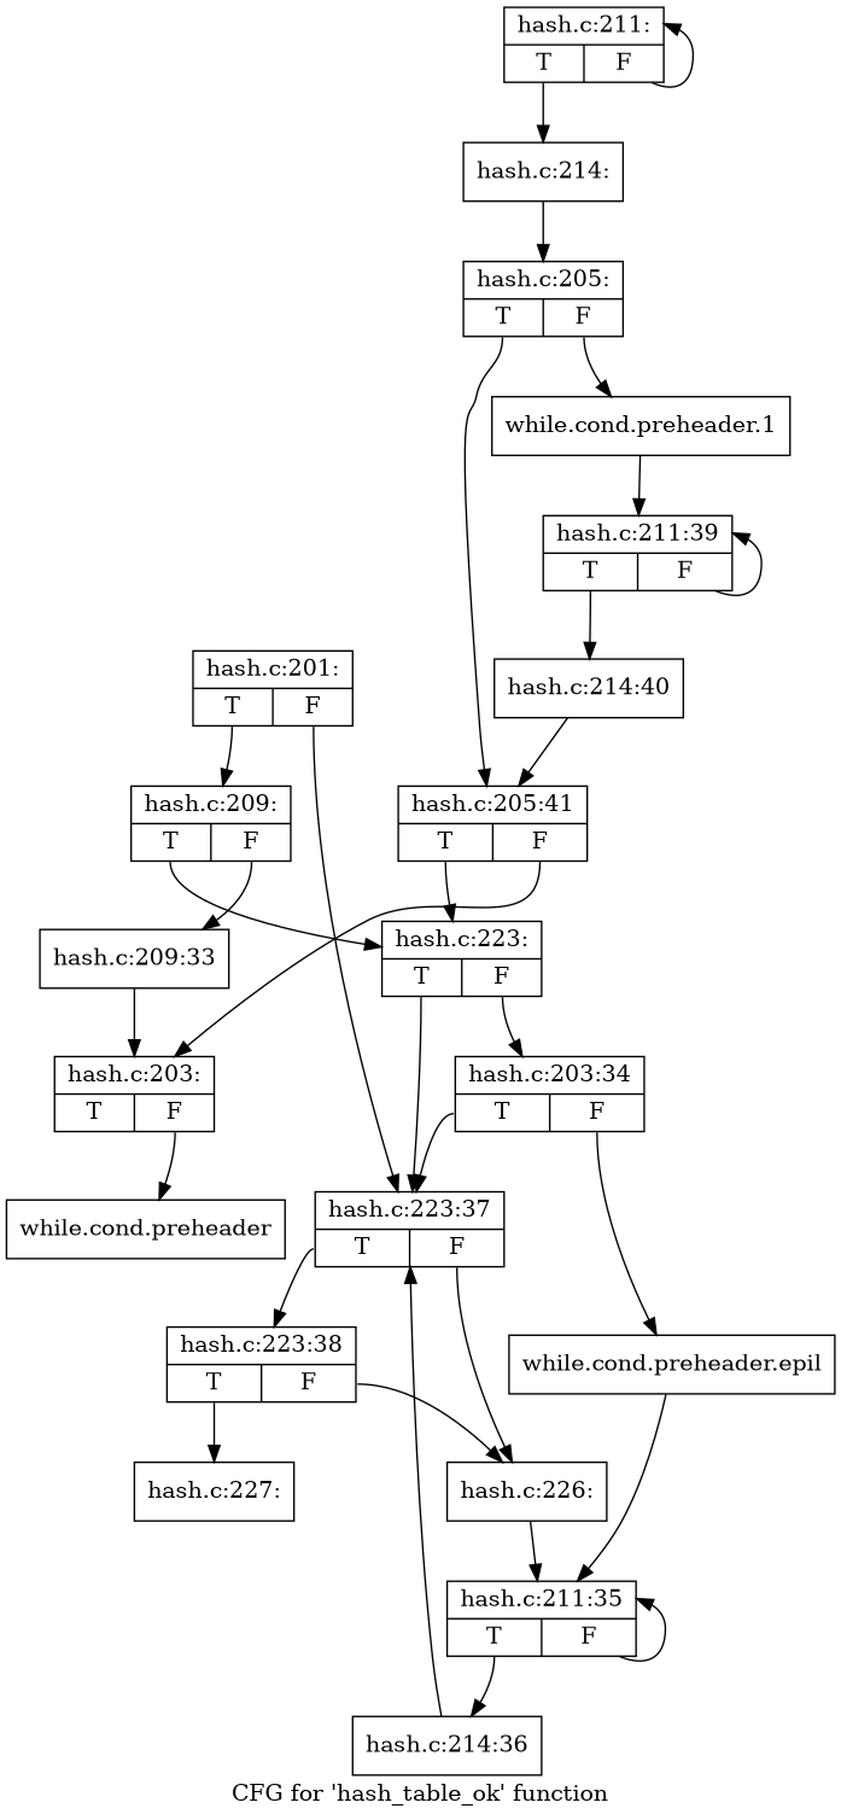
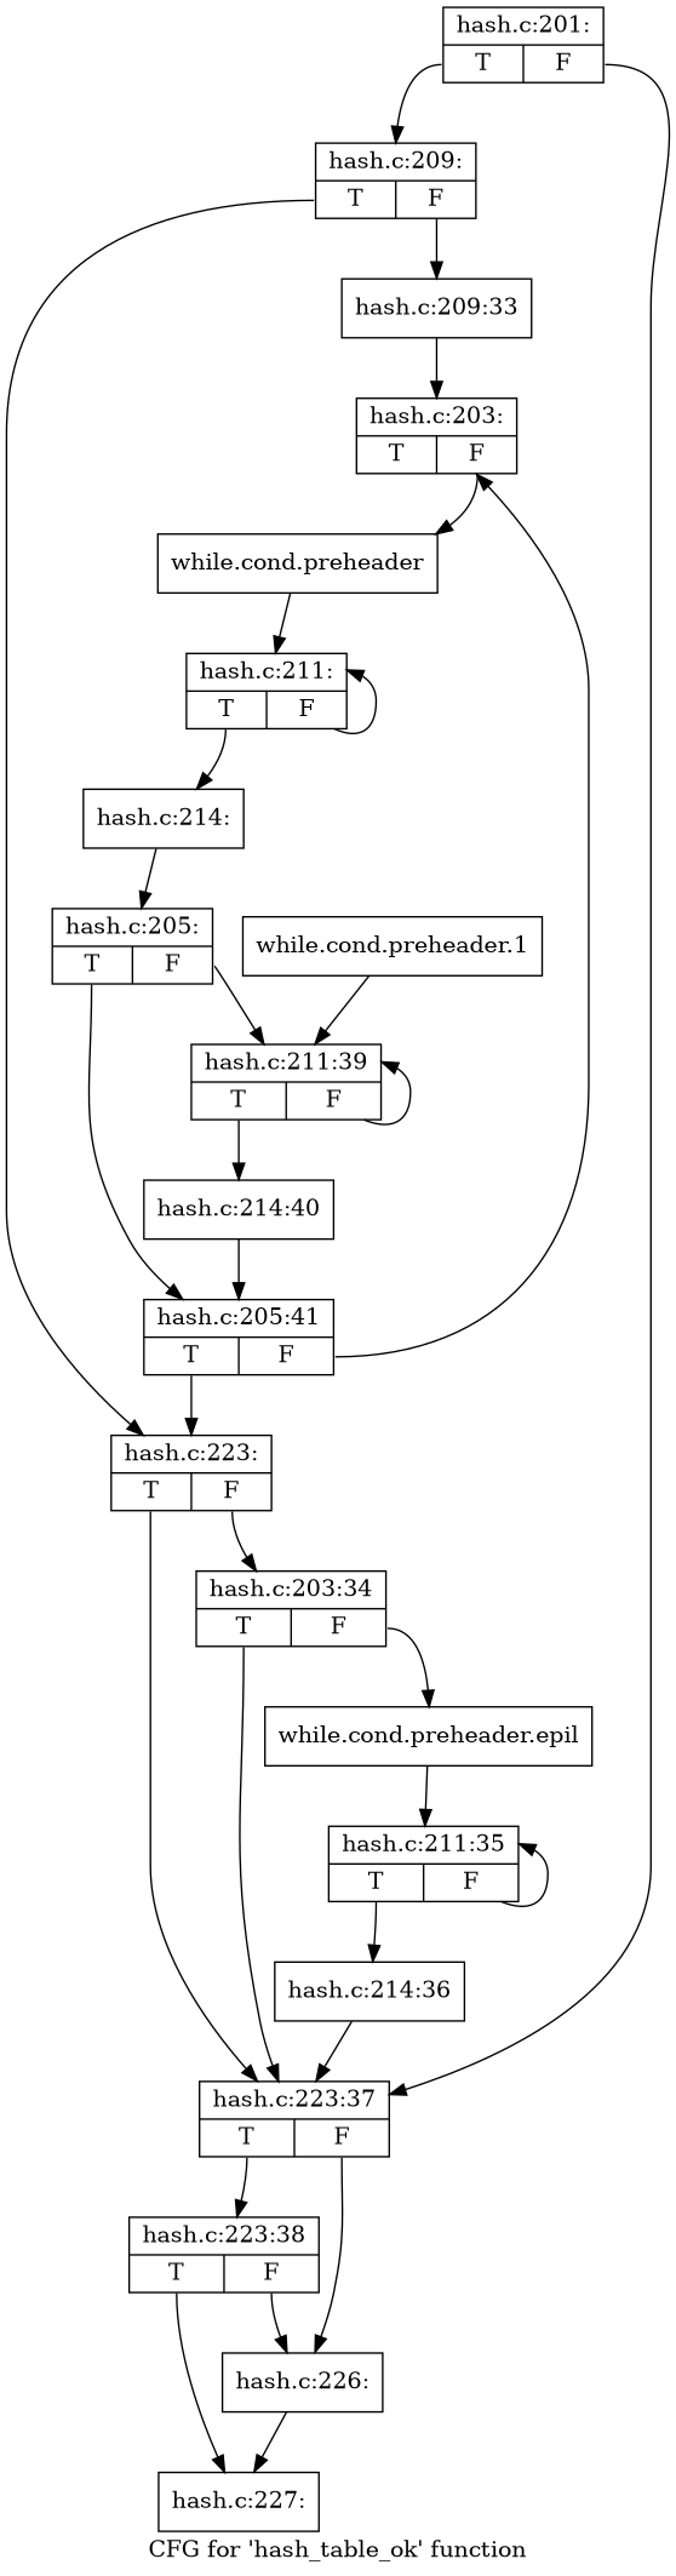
  digraph {
    label="CFG for 'hash_table_ok' function"
    node [shape=record]
    edge [tailport=s0]
    n1 [label="{hash.c:201:|{<s0>T|<s1>F}}"]
    n2 [label="{hash.c:209:|{<s0>T|<s1>F}}"]
    n3 [label="{hash.c:223:37|{<s0>T|<s1>F}}"]
    n4 [label="{hash.c:223:|{<s0>T|<s1>F}}"]
    n5 [label="{hash.c:209:33}"]
    n6 [label="{hash.c:223:38|{<s0>T|<s1>F}}"]
    n7 [label="{hash.c:226:}"]
    n8 [label="{hash.c:203:34|{<s0>T|<s1>F}}"]
    n9 [label="{hash.c:203:|{<s0>T|<s1>F}}"]
    n10 [label="{hash.c:227:}"]
    n11 [label="{while.cond.preheader.epil}"]
    n12 [label="{while.cond.preheader}"]
    n13 [label="{hash.c:205:|{<s0>T|<s1>F}}"]
    n14 [label="{hash.c:205:41|{<s0>T|<s1>F}}"]
    n15 [label="{while.cond.preheader.1}"]
    n16 [label="{hash.c:211:|{<s0>T|<s1>F}}"]
    n17 [label="{hash.c:211:39|{<s0>T|<s1>F}}"]
    n18 [label="{hash.c:214:}"]
    n19 [label="{hash.c:214:40}"]
    n20 [label="{hash.c:211:35|{<s0>T|<s1>F}}"]
    n21 [label="{hash.c:214:36}"]
    n1 -> n2
    n1 -> n3 [tailport=s1]
    n2 -> n4
    n2 -> n5 [tailport=s1]
    n3 -> n6
    n3 -> n7 [tailport=s1]
    n4 -> n3
    n4 -> n8 [tailport=s1]
    n5 -> n9
    n6 -> n7 [tailport=s1]
    n6 -> n10
-   n7 -> n20
+   n7 -> n10
    n8 -> n3
    n8 -> n11 [tailport=s1]
    n9 -> n12 [tailport=s1]
    n11 -> n20
+   n12 -> n16
    n13 -> n14
-   n13 -> n15 [tailport=s1]
+   n13 -> n17 [tailport=s1]
    n14 -> n4
    n14 -> n9 [tailport=s1]
    n15 -> n17
    n16 -> n16 [tailport=s1]
    n16 -> n18
    n17 -> n17 [tailport=s1]
    n17 -> n19
    n18 -> n13
    n19 -> n14
    n20 -> n20 [tailport=s1]
    n20 -> n21
    n21 -> n3
  }
